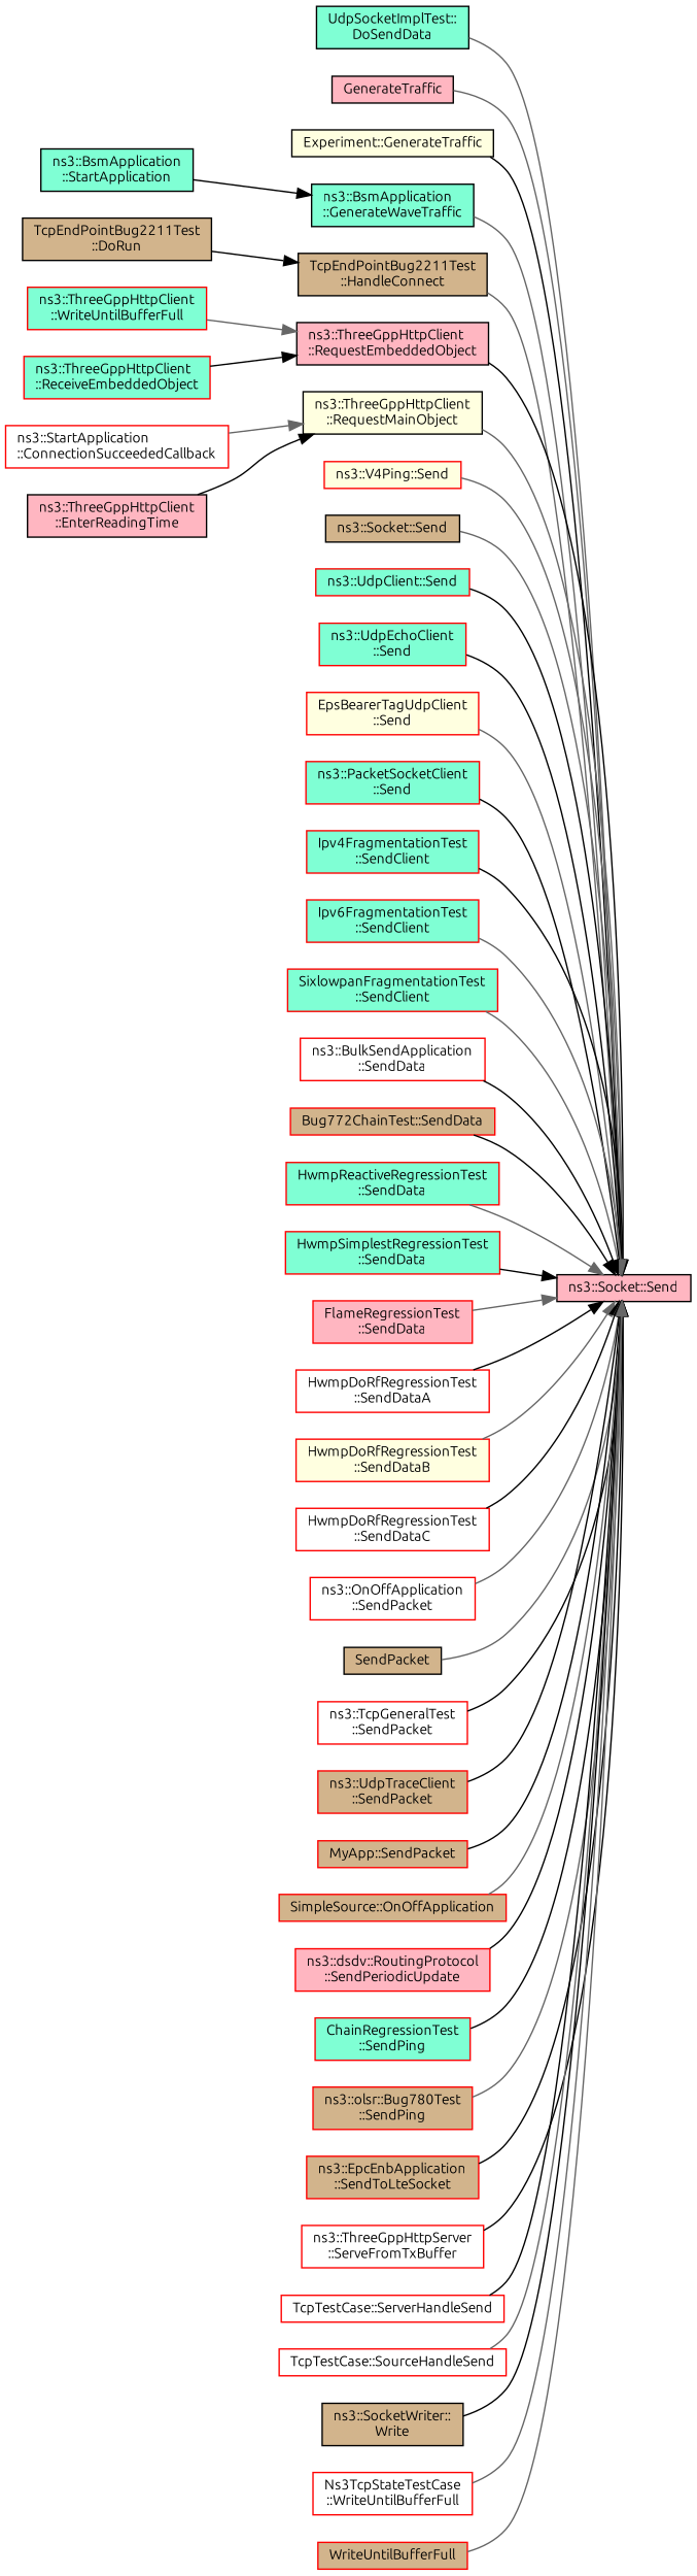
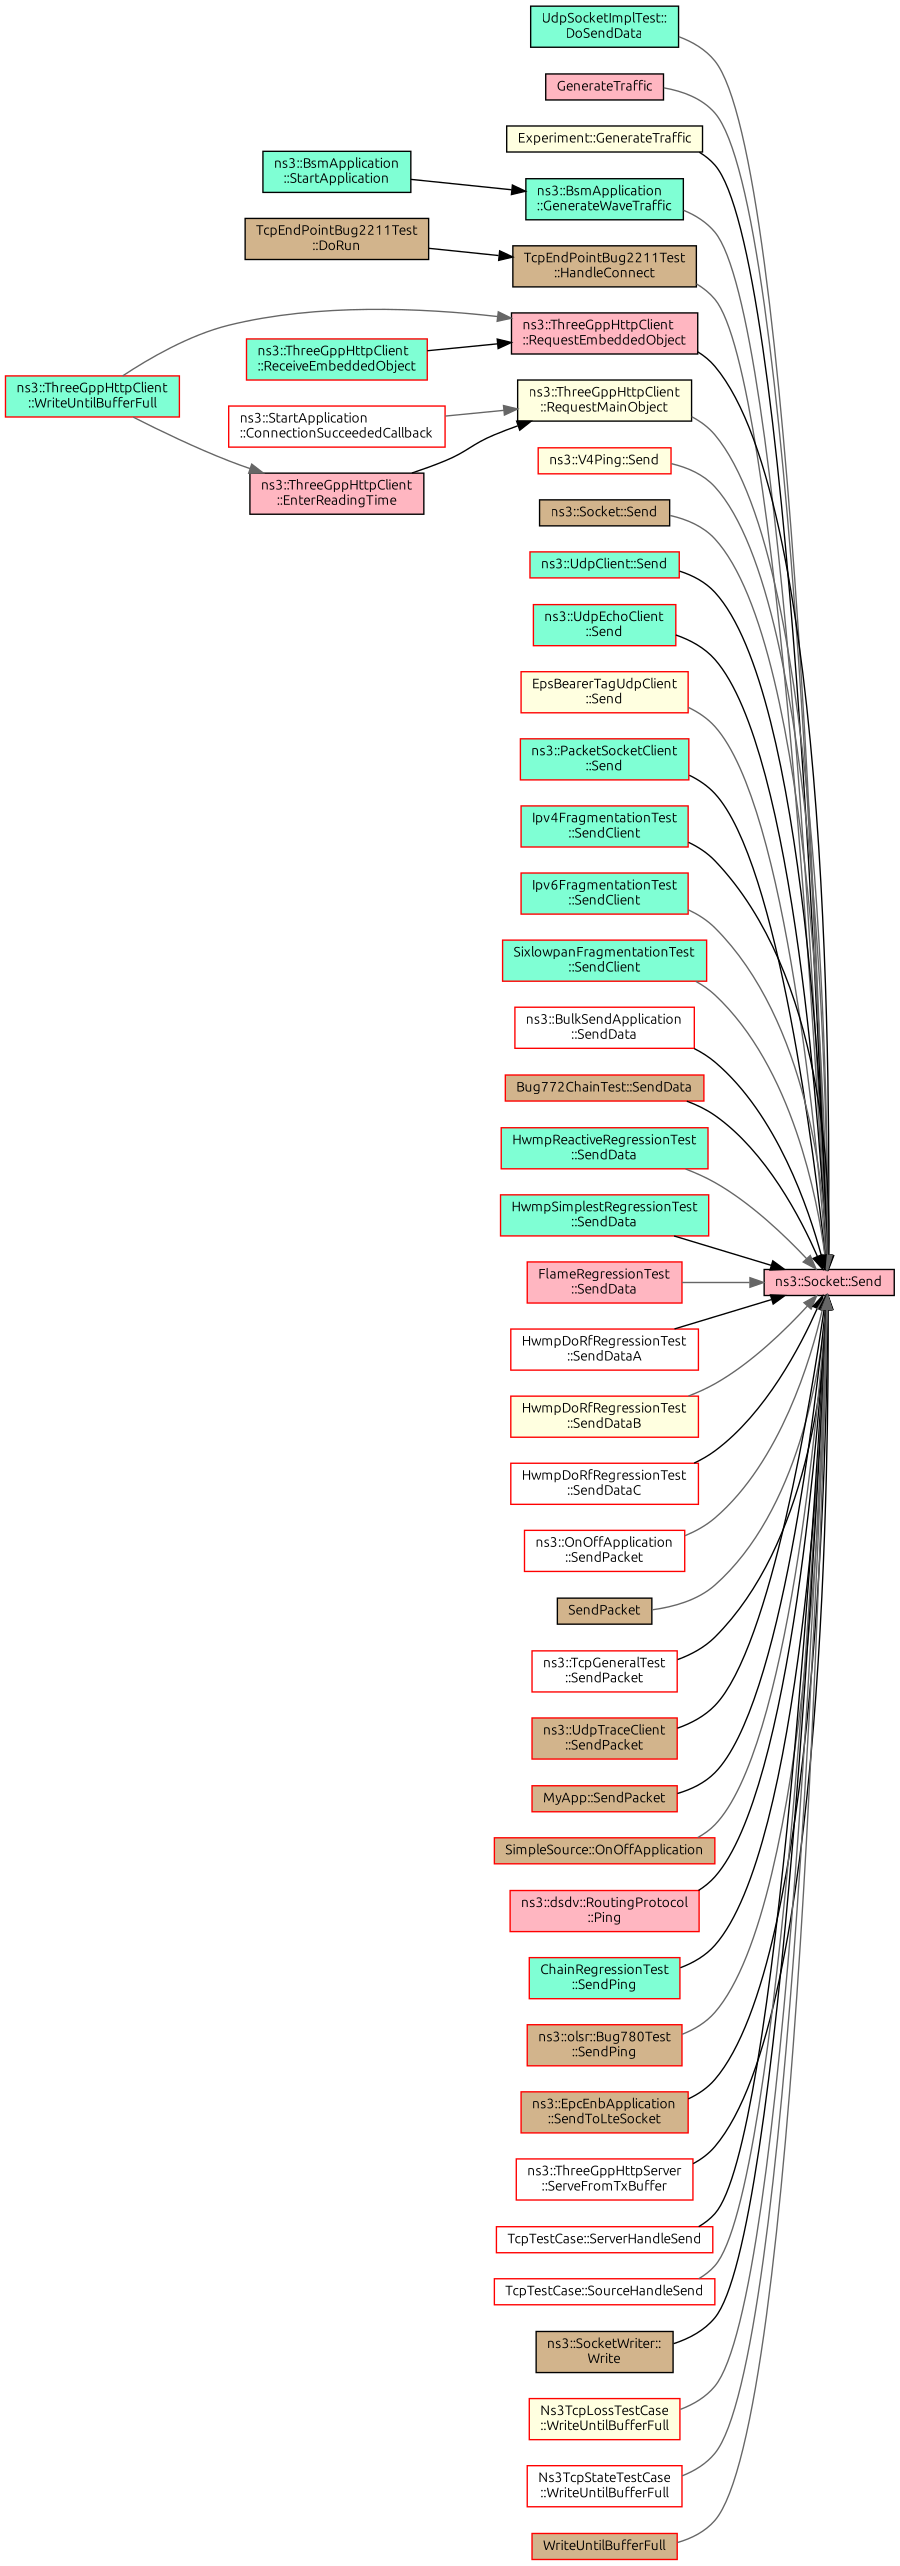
  digraph {
    fontname=Ubuntu
    rankdir=RL
    node [color=red fillcolor=aquamarine fontname=Ubuntu fontsize=10 shape=record style=filled]
    edge [color=gray40 dir=back fontname=Ubuntu fontsize=10 labelfontname=Helvetica labelfontsize=10 style=solid]
    n1 [color=black fillcolor=lightpink fontcolor=black height=0.2 label="ns3::Socket::Send" width=0.4]
    n2 [color=black height=0.2 label="UdpSocketImplTest::\lDoSendData" width=0.4]
    n3 [color=black fillcolor=lightpink height=0.2 label=GenerateTraffic width=0.4]
    n4 [color=black fillcolor=lightyellow height=0.2 label="Experiment::GenerateTraffic" width=0.4]
    n5 [color=black height=0.2 label="ns3::BsmApplication\l::GenerateWaveTraffic" width=0.4]
    n6 [color=black fillcolor=tan height=0.2 label="TcpEndPointBug2211Test\l::HandleConnect" width=0.4]
    n7 [color=black fillcolor=lightpink height=0.2 label="ns3::ThreeGppHttpClient\l::RequestEmbeddedObject" width=0.4]
    n8 [color=black fillcolor=lightyellow height=0.2 label="ns3::ThreeGppHttpClient\l::RequestMainObject" width=0.4]
    n9 [fillcolor=lightyellow height=0.2 label="ns3::V4Ping::Send" width=0.4]
    n10 [color=black fillcolor=tan height=0.2 label="ns3::Socket::Send" width=0.4]
    n11 [height=0.2 label="ns3::UdpClient::Send" width=0.4]
    n12 [height=0.2 label="ns3::UdpEchoClient\l::Send" width=0.4]
    n13 [fillcolor=lightyellow height=0.2 label="EpsBearerTagUdpClient\l::Send" width=0.4]
    n14 [height=0.2 label="ns3::PacketSocketClient\l::Send" width=0.4]
    n15 [height=0.2 label="Ipv4FragmentationTest\l::SendClient" width=0.4]
    n16 [height=0.2 label="Ipv6FragmentationTest\l::SendClient" width=0.4]
    n17 [height=0.2 label="SixlowpanFragmentationTest\l::SendClient" width=0.4]
    n18 [fillcolor=white height=0.2 label="ns3::BulkSendApplication\l::SendData" width=0.4]
    n19 [fillcolor=tan height=0.2 label="Bug772ChainTest::SendData" width=0.4]
    n20 [height=0.2 label="HwmpReactiveRegressionTest\l::SendData" width=0.4]
    n21 [height=0.2 label="HwmpSimplestRegressionTest\l::SendData" width=0.4]
    n22 [fillcolor=lightpink height=0.2 label="FlameRegressionTest\l::SendData" width=0.4]
    n23 [fillcolor=white height=0.2 label="HwmpDoRfRegressionTest\l::SendDataA" width=0.4]
    n24 [fillcolor=lightyellow height=0.2 label="HwmpDoRfRegressionTest\l::SendDataB" width=0.4]
    n25 [fillcolor=white height=0.2 label="HwmpDoRfRegressionTest\l::SendDataC" width=0.4]
    n26 [fillcolor=white height=0.2 label="ns3::OnOffApplication\l::SendPacket" width=0.4]
    n27 [color=black fillcolor=tan height=0.2 label=SendPacket width=0.4]
    n28 [fillcolor=white height=0.2 label="ns3::TcpGeneralTest\l::SendPacket" width=0.4]
    n29 [fillcolor=tan height=0.2 label="ns3::UdpTraceClient\l::SendPacket" width=0.4]
    n30 [fillcolor=tan height=0.2 label="MyApp::SendPacket" width=0.4]
    n31 [fillcolor=tan height=0.2 label="SimpleSource::OnOffApplication" width=0.4]
-   n32 [fillcolor=lightpink height=0.2 label="ns3::dsdv::RoutingProtocol\l::SendPeriodicUpdate" width=0.4]
+   n32 [fillcolor=lightpink height=0.2 label="ns3::dsdv::RoutingProtocol\l::Ping" width=0.4]
    n33 [height=0.2 label="ChainRegressionTest\l::SendPing" width=0.4]
    n34 [fillcolor=tan height=0.2 label="ns3::olsr::Bug780Test\l::SendPing" width=0.4]
    n35 [fillcolor=tan height=0.2 label="ns3::EpcEnbApplication\l::SendToLteSocket" width=0.4]
    n36 [fillcolor=white height=0.2 label="ns3::ThreeGppHttpServer\l::ServeFromTxBuffer" width=0.4]
    n37 [fillcolor=white height=0.2 label="TcpTestCase::ServerHandleSend" width=0.4]
    n38 [fillcolor=white height=0.2 label="TcpTestCase::SourceHandleSend" width=0.4]
    n39 [color=black fillcolor=tan height=0.2 label="ns3::SocketWriter::\lWrite" width=0.4]
+   n40 [fillcolor=lightyellow height=0.2 label="Ns3TcpLossTestCase\l::WriteUntilBufferFull" width=0.4]
    n41 [fillcolor=white height=0.2 label="Ns3TcpStateTestCase\l::WriteUntilBufferFull" width=0.4]
    n42 [fillcolor=tan height=0.2 label=WriteUntilBufferFull width=0.4]
    n43 [color=black height=0.2 label="ns3::BsmApplication\l::StartApplication" width=0.4]
    n44 [color=black fillcolor=tan height=0.2 label="TcpEndPointBug2211Test\l::DoRun" width=0.4]
    n45 [height=0.2 label="ns3::ThreeGppHttpClient\l::WriteUntilBufferFull" width=0.4]
    n46 [height=0.2 label="ns3::ThreeGppHttpClient\l::ReceiveEmbeddedObject" width=0.4]
    n47 [fillcolor=white height=0.2 label="ns3::StartApplication\l::ConnectionSucceededCallback" width=0.4]
    n48 [color=black fillcolor=lightpink height=0.2 label="ns3::ThreeGppHttpClient\l::EnterReadingTime" width=0.4]
    n1 -> n2
    n1 -> n3
    n1 -> n4 [color=black]
    n1 -> n5
    n1 -> n6
    n1 -> n7 [color=black]
    n1 -> n8
    n1 -> n9
    n1 -> n10
    n1 -> n11 [color=black]
    n1 -> n12 [color=black]
    n1 -> n13
    n1 -> n14 [color=black]
    n1 -> n15 [color=black]
    n1 -> n16
    n1 -> n17
    n1 -> n18 [color=black]
    n1 -> n19 [color=black]
    n1 -> n20
    n1 -> n21 [color=black]
    n1 -> n22
    n1 -> n23 [color=black]
    n1 -> n24
    n1 -> n25 [color=black]
    n1 -> n26
    n1 -> n27
    n1 -> n28 [color=black]
    n1 -> n29 [color=black]
    n1 -> n30 [color=black]
    n1 -> n31
    n1 -> n32 [color=black]
    n1 -> n33 [color=black]
    n1 -> n34
    n1 -> n35 [color=black]
    n1 -> n36 [color=black]
    n1 -> n37 [color=black]
    n1 -> n38
    n1 -> n39 [color=black]
+   n1 -> n40
    n1 -> n41
    n1 -> n42
    n5 -> n43 [color=black]
    n6 -> n44 [color=black]
    n7 -> n45
    n7 -> n46 [color=black]
    n8 -> n47
    n8 -> n48 [color=black]
+   n48 -> n45
  }
